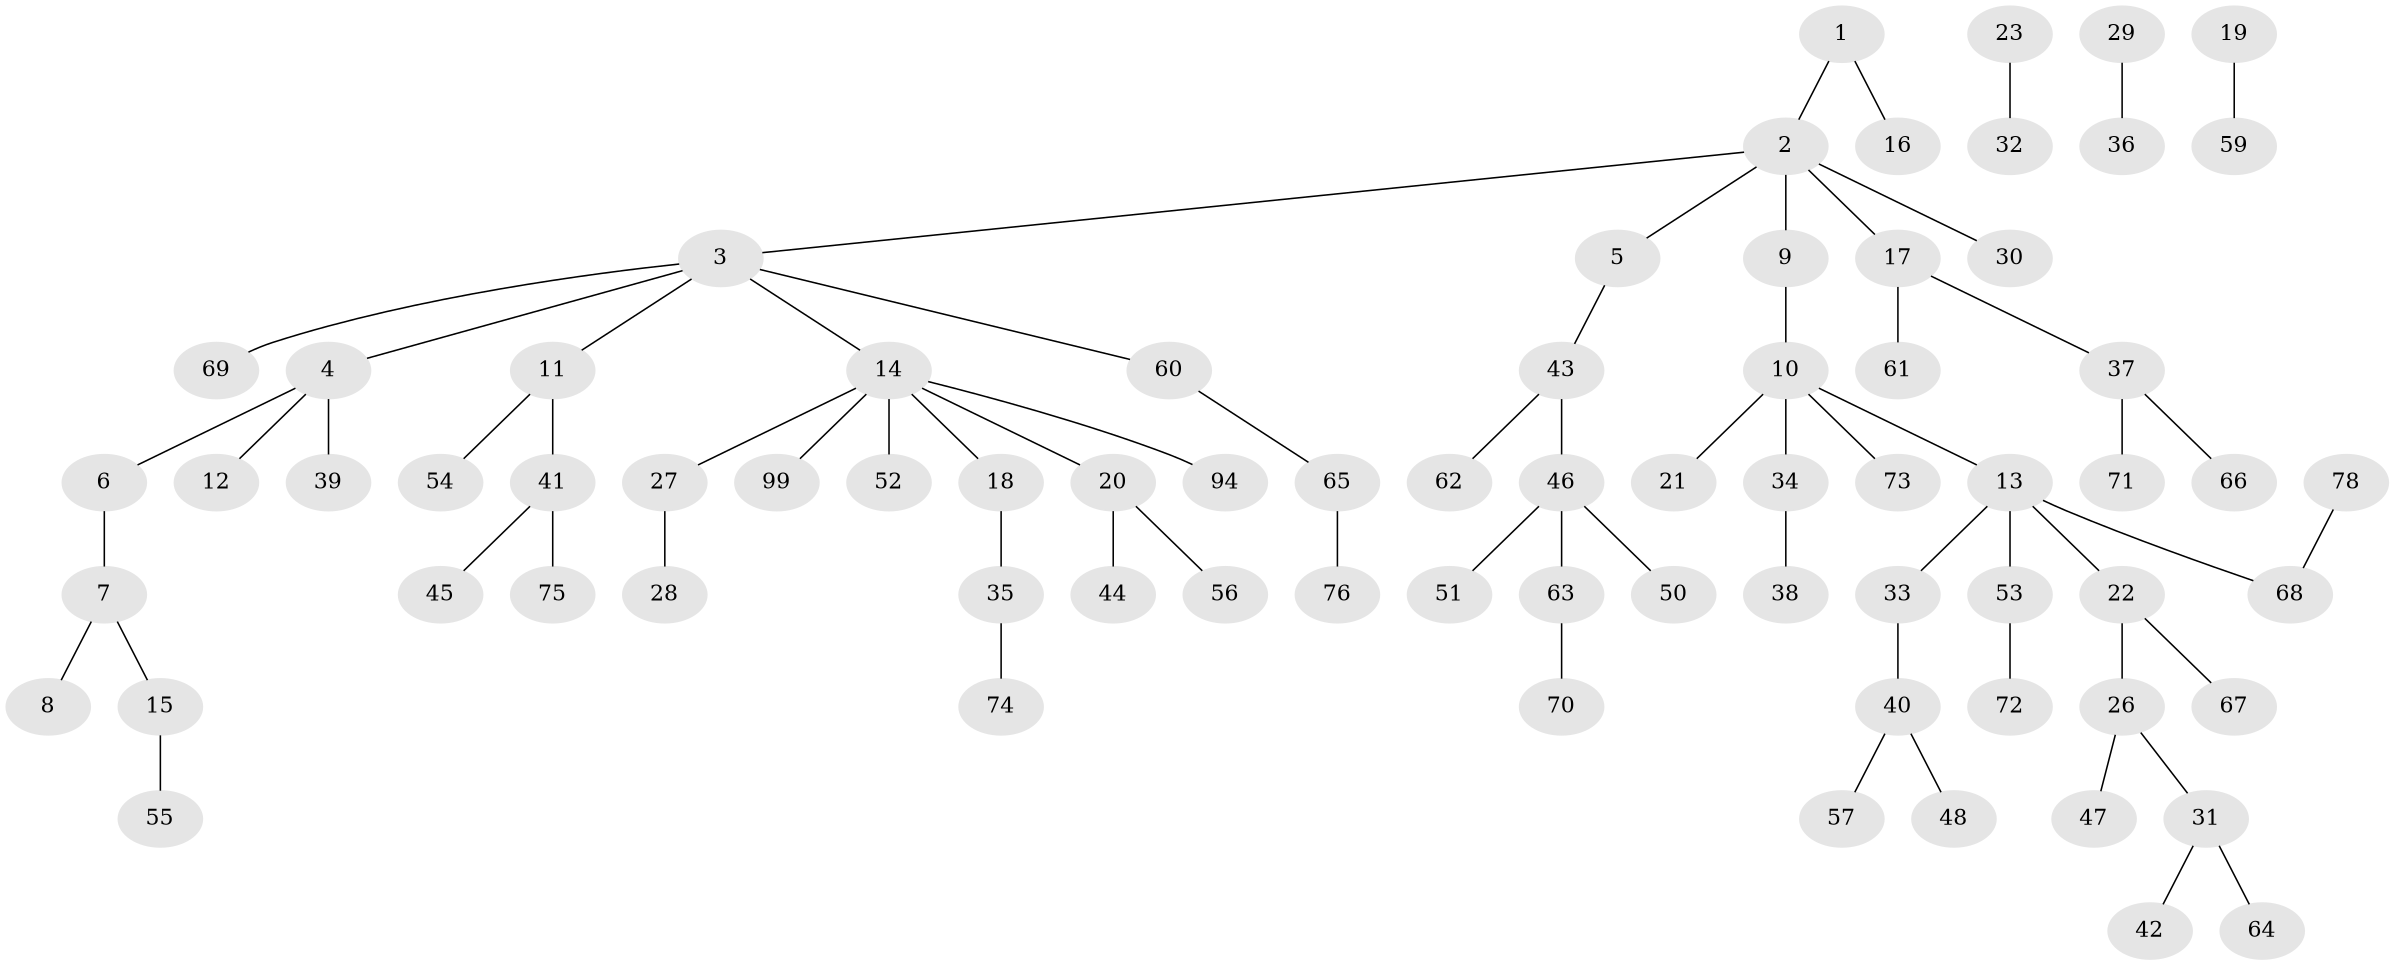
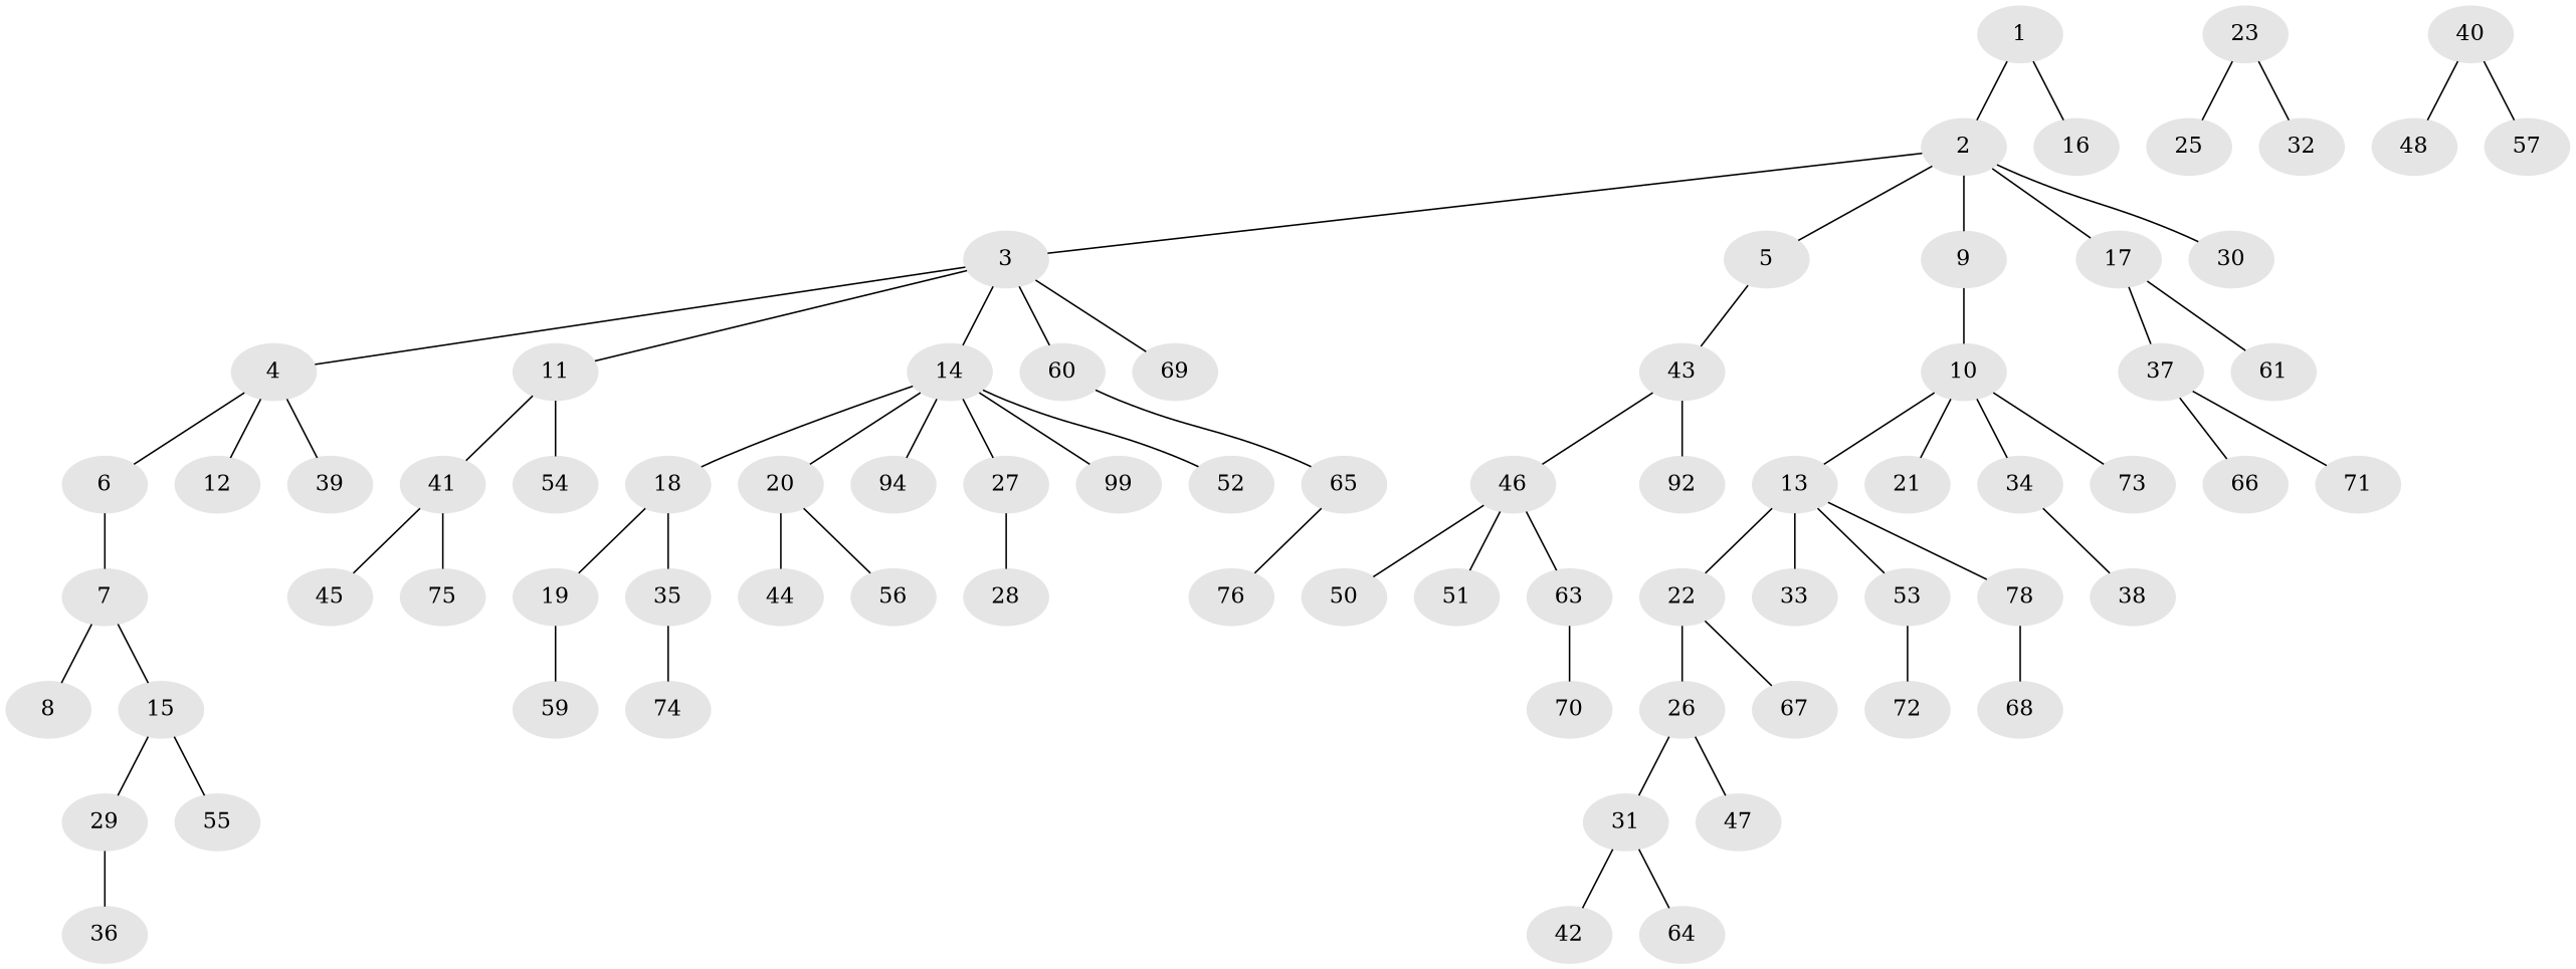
  graph {
    node [color=gray90 style=filled]
    1
    2
    16
    3
    5
    9
    17
    30
    4
    11
    14
    60
    69
    43
    10
    37
    61
    6
    12
    39
    41
    54
    18
    20
    n25 [label=94]
    27
    n27 [label=99]
    52
    65
    7
    23
+   25
    32
    8
    15
    29
    55
    13
    21
    34
    73
    46
-   62
+   62 [label=92]
    22
    33
    53
    n47 [label=78]
    38
    45
    75
    26
    67
    40
    72
    68
    19
    35
    44
    56
    28
    36
    66
    71
    59
    74
    31
    47
    42
    64
    48
    57
    50
    51
    63
    70
    76
    1 -- 2
    1 -- 16
    2 -- 3
    2 -- 5
    2 -- 9
    2 -- 17
    2 -- 30
    3 -- 4
    3 -- 11
    3 -- 14
    3 -- 60
    3 -- 69
    5 -- 43
    9 -- 10
    17 -- 37
    17 -- 61
    4 -- 6
    4 -- 12
    4 -- 39
    11 -- 41
    11 -- 54
    14 -- 18
    14 -- 20
    14 -- n25
    14 -- 27
    14 -- n27
    14 -- 52
    60 -- 65
    43 -- 46
    43 -- 62
    10 -- 13
    10 -- 21
    10 -- 34
    10 -- 73
    37 -- 66
    37 -- 71
    6 -- 7
    41 -- 45
    41 -- 75
+   18 -- 19
    18 -- 35
    20 -- 44
    20 -- 56
    27 -- 28
    65 -- 76
    7 -- 8
    7 -- 15
+   23 -- 25
    23 -- 32
+   15 -- 29
    15 -- 55
    29 -- 36
    13 -- 22
    13 -- 33
    13 -- 53
-   13 -- 68
+   13 -- n47
    34 -- 38
    46 -- 50
    46 -- 51
    46 -- 63
    22 -- 26
    22 -- 67
-   33 -- 40
    53 -- 72
    n47 -- 68
    26 -- 31
    26 -- 47
    40 -- 48
    40 -- 57
    19 -- 59
    35 -- 74
    31 -- 42
    31 -- 64
    63 -- 70
  }
